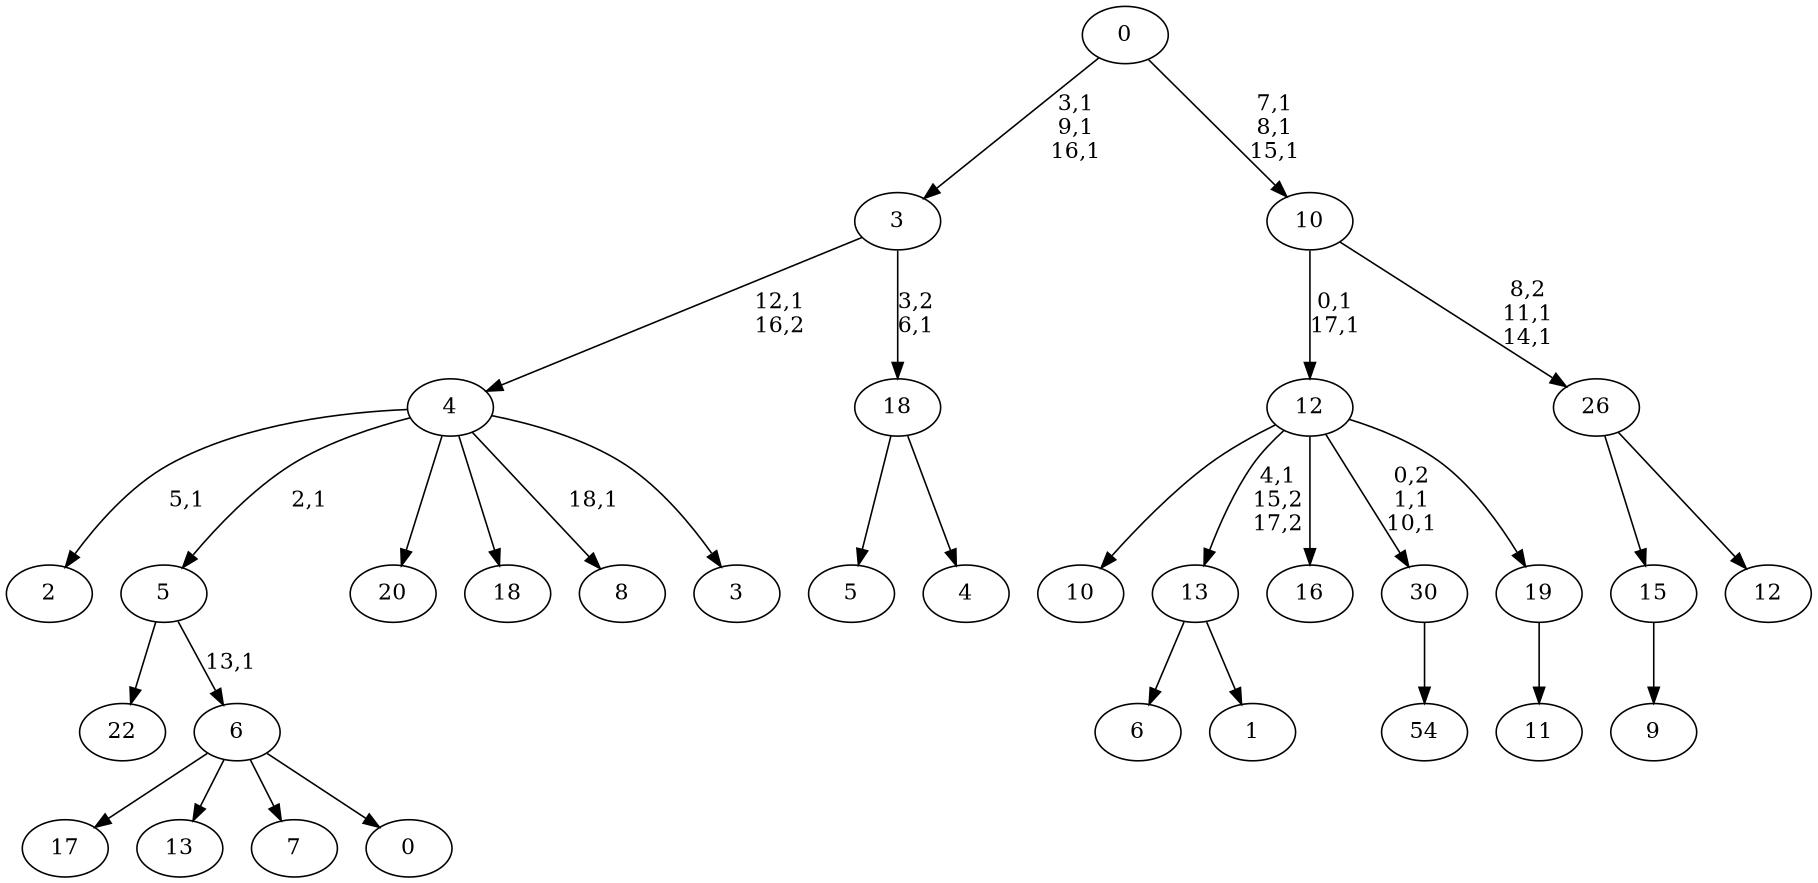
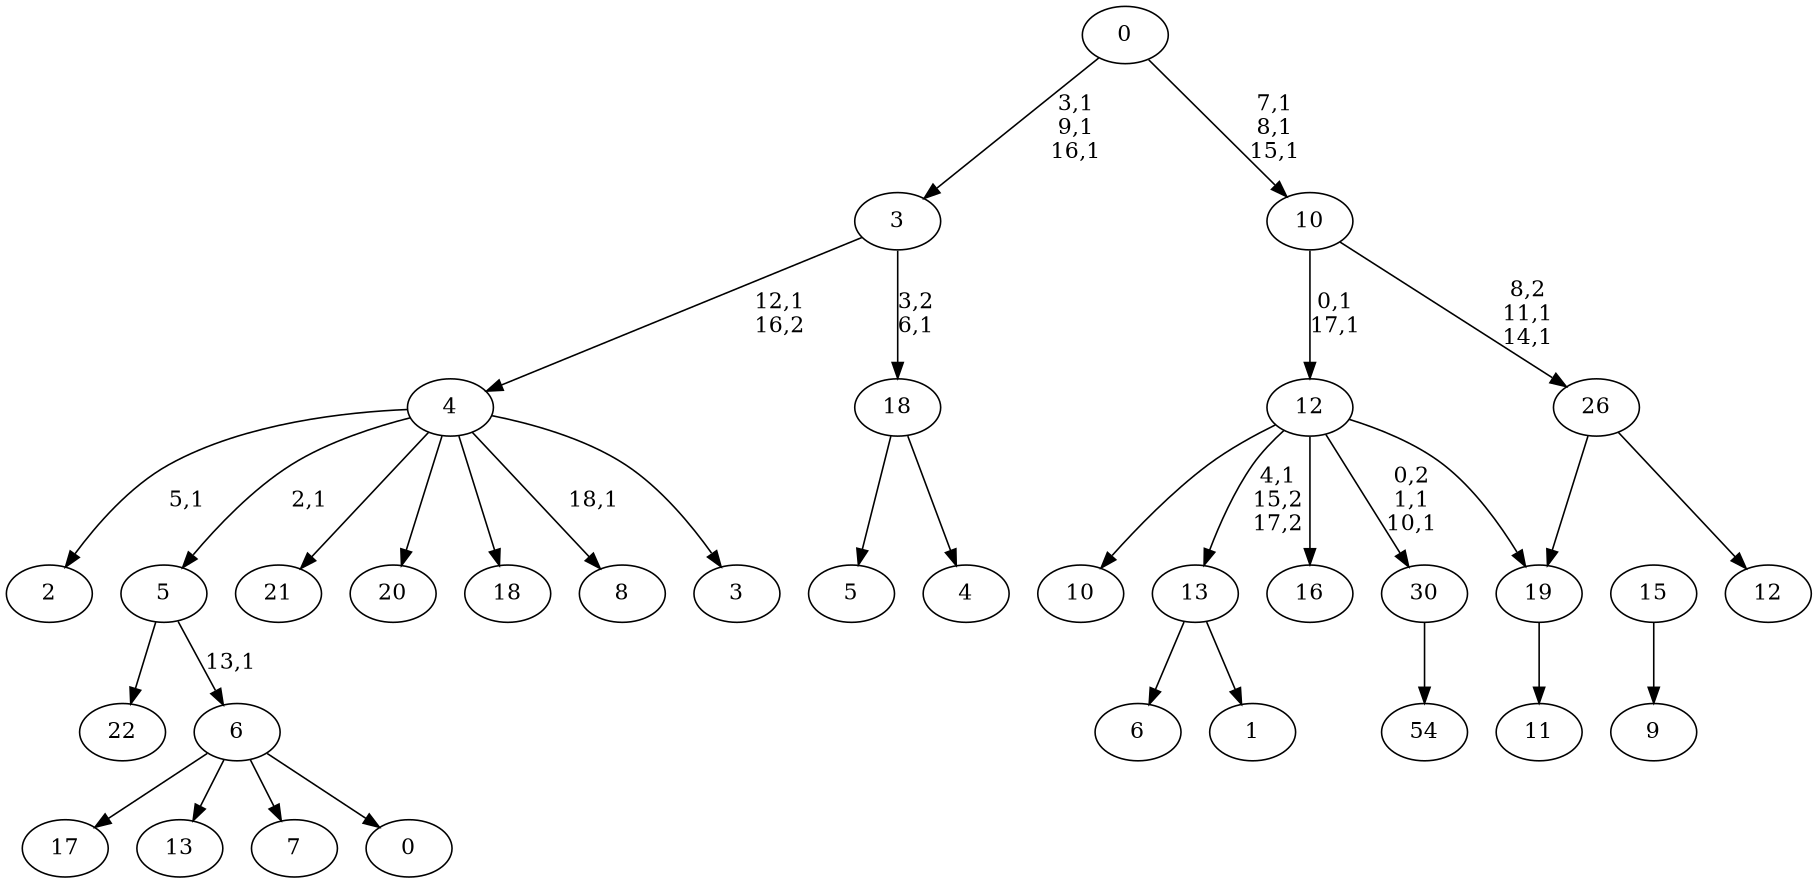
  digraph {
    n1 [label=22]
+   n2 [label=21]
    n3 [label=20]
    n4 [label=19]
    n5 [label=11]
    n6 [label=18]
    n7 [label=17]
    n8 [label=16]
    n9 [label=15]
    n10 [label=9]
    n11 [label=54]
    n12 [label=13]
    n13 [label=12]
    30
    n15 [label=10]
    26
    n17 [label=8]
    n18 [label=7]
    n19 [label=6]
    n20 [label=5]
    n21 [label=4]
    18
    n23 [label=3]
    n24 [label=2]
    n25 [label=1]
    13
    12
    10
    n29 [label=0]
    6
    5
    4
    3
    0
    n4 -> n5
    n9 -> n10
    30 -> n11
-   26 -> n9
+   26 -> n4
    26 -> n13
    18 -> n20
    18 -> n21
    13 -> n19
    13 -> n25
    12 -> n4
    12 -> n8
    12 -> 30 [label="0,2\n1,1\n10,1"]
    12 -> n15
    12 -> 13 [label="4,1\n15,2\n17,2"]
    10 -> 26 [label="8,2\n11,1\n14,1"]
    10 -> 12 [label="0,1\n17,1"]
    6 -> n7
    6 -> n12
    6 -> n18
    6 -> n29
    5 -> n1
    5 -> 6 [label="13,1"]
+   4 -> n2
    4 -> n3
    4 -> n6
    4 -> n17 [label="18,1"]
    4 -> n23
    4 -> n24 [label="5,1"]
    4 -> 5 [label="2,1"]
    3 -> 18 [label="3,2\n6,1"]
    3 -> 4 [label="12,1\n16,2"]
    0 -> 10 [label="7,1\n8,1\n15,1"]
    0 -> 3 [label="3,1\n9,1\n16,1"]
  }
